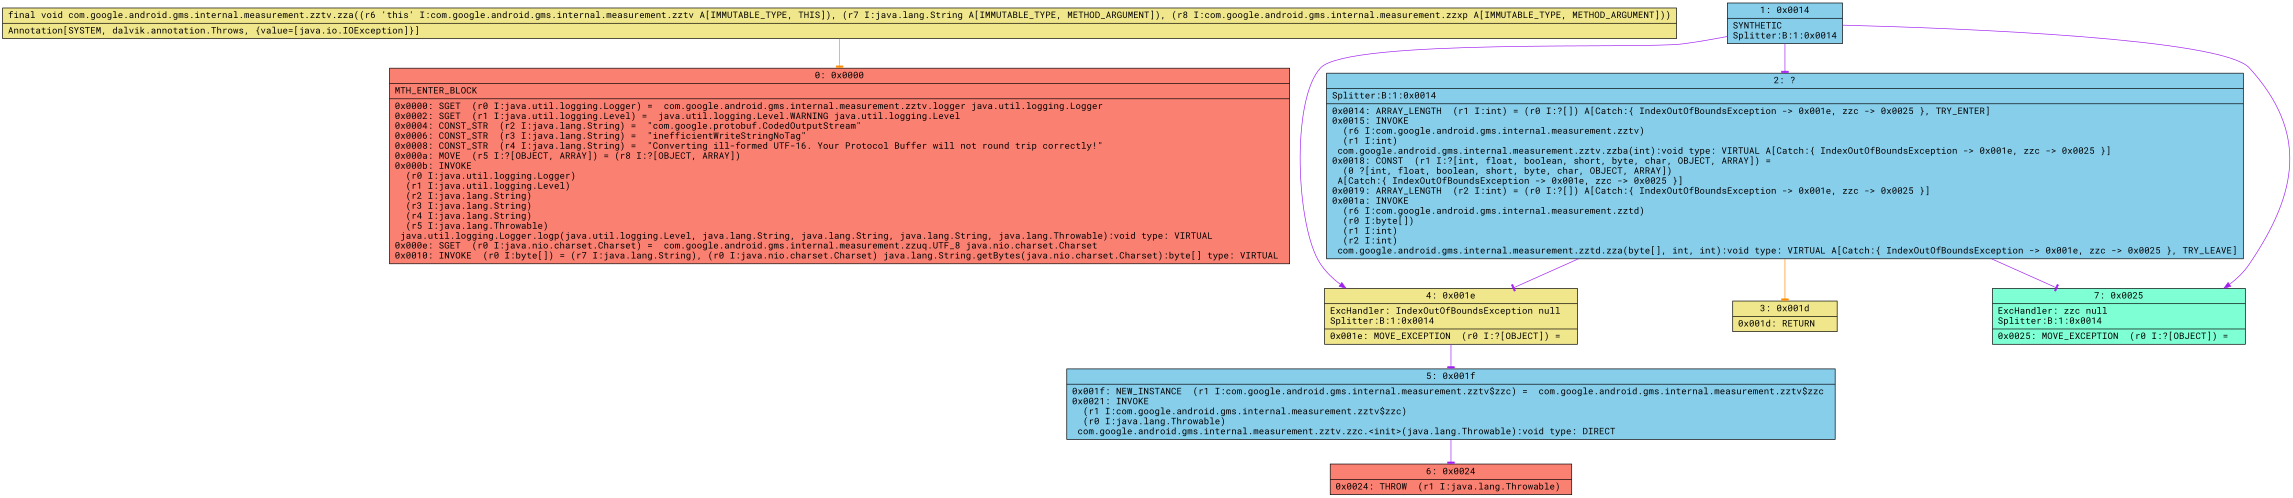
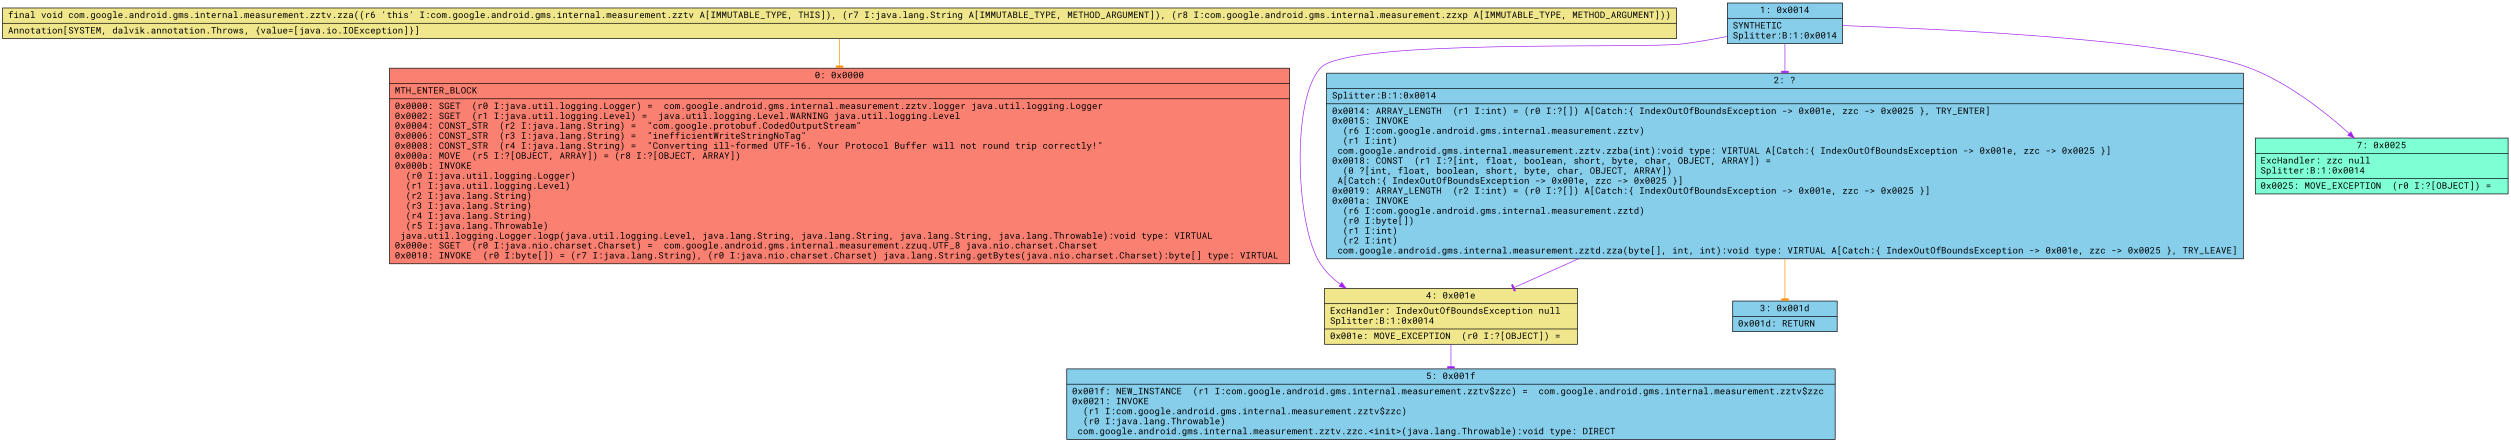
  digraph {
    fontname="Roboto Mono"
    node [fillcolor=skyblue fontname="Roboto Mono" shape=record style=filled]
    edge [arrowhead=tee color=purple fontname="Roboto Mono"]
    n1 [fillcolor=salmon label="{0\:\ 0x0000|MTH_ENTER_BLOCK\l|0x0000: SGET  (r0 I:java.util.logging.Logger) =  com.google.android.gms.internal.measurement.zztv.logger java.util.logging.Logger \l0x0002: SGET  (r1 I:java.util.logging.Level) =  java.util.logging.Level.WARNING java.util.logging.Level \l0x0004: CONST_STR  (r2 I:java.lang.String) =  \"com.google.protobuf.CodedOutputStream\" \l0x0006: CONST_STR  (r3 I:java.lang.String) =  \"inefficientWriteStringNoTag\" \l0x0008: CONST_STR  (r4 I:java.lang.String) =  \"Converting ill\-formed UTF\-16. Your Protocol Buffer will not round trip correctly!\" \l0x000a: MOVE  (r5 I:?[OBJECT, ARRAY]) = (r8 I:?[OBJECT, ARRAY]) \l0x000b: INVOKE  \l  (r0 I:java.util.logging.Logger)\l  (r1 I:java.util.logging.Level)\l  (r2 I:java.lang.String)\l  (r3 I:java.lang.String)\l  (r4 I:java.lang.String)\l  (r5 I:java.lang.Throwable)\l java.util.logging.Logger.logp(java.util.logging.Level, java.lang.String, java.lang.String, java.lang.String, java.lang.Throwable):void type: VIRTUAL \l0x000e: SGET  (r0 I:java.nio.charset.Charset) =  com.google.android.gms.internal.measurement.zzuq.UTF_8 java.nio.charset.Charset \l0x0010: INVOKE  (r0 I:byte[]) = (r7 I:java.lang.String), (r0 I:java.nio.charset.Charset) java.lang.String.getBytes(java.nio.charset.Charset):byte[] type: VIRTUAL \l}"]
    n2 [label="{1\:\ 0x0014|SYNTHETIC\lSplitter:B:1:0x0014\l}"]
    n3 [label="{2\:\ ?|Splitter:B:1:0x0014\l|0x0014: ARRAY_LENGTH  (r1 I:int) = (r0 I:?[]) A[Catch:\{ IndexOutOfBoundsException \-\> 0x001e, zzc \-\> 0x0025 \}, TRY_ENTER]\l0x0015: INVOKE  \l  (r6 I:com.google.android.gms.internal.measurement.zztv)\l  (r1 I:int)\l com.google.android.gms.internal.measurement.zztv.zzba(int):void type: VIRTUAL A[Catch:\{ IndexOutOfBoundsException \-\> 0x001e, zzc \-\> 0x0025 \}]\l0x0018: CONST  (r1 I:?[int, float, boolean, short, byte, char, OBJECT, ARRAY]) = \l  (0 ?[int, float, boolean, short, byte, char, OBJECT, ARRAY])\l A[Catch:\{ IndexOutOfBoundsException \-\> 0x001e, zzc \-\> 0x0025 \}]\l0x0019: ARRAY_LENGTH  (r2 I:int) = (r0 I:?[]) A[Catch:\{ IndexOutOfBoundsException \-\> 0x001e, zzc \-\> 0x0025 \}]\l0x001a: INVOKE  \l  (r6 I:com.google.android.gms.internal.measurement.zztd)\l  (r0 I:byte[])\l  (r1 I:int)\l  (r2 I:int)\l com.google.android.gms.internal.measurement.zztd.zza(byte[], int, int):void type: VIRTUAL A[Catch:\{ IndexOutOfBoundsException \-\> 0x001e, zzc \-\> 0x0025 \}, TRY_LEAVE]\l}"]
    n4 [fillcolor=khaki label="{4\:\ 0x001e|ExcHandler: IndexOutOfBoundsException null\lSplitter:B:1:0x0014\l|0x001e: MOVE_EXCEPTION  (r0 I:?[OBJECT]) =  \l}"]
    n5 [fillcolor=aquamarine label="{7\:\ 0x0025|ExcHandler: zzc null\lSplitter:B:1:0x0014\l|0x0025: MOVE_EXCEPTION  (r0 I:?[OBJECT]) =  \l}"]
-   n6 [fillcolor=khaki label="{3\:\ 0x001d|0x001d: RETURN   \l}"]
+   n6 [label="{3\:\ 0x001d|0x001d: RETURN   \l}"]
    n7 [label="{5\:\ 0x001f|0x001f: NEW_INSTANCE  (r1 I:com.google.android.gms.internal.measurement.zztv$zzc) =  com.google.android.gms.internal.measurement.zztv$zzc \l0x0021: INVOKE  \l  (r1 I:com.google.android.gms.internal.measurement.zztv$zzc)\l  (r0 I:java.lang.Throwable)\l com.google.android.gms.internal.measurement.zztv.zzc.\<init\>(java.lang.Throwable):void type: DIRECT \l}"]
-   n8 [fillcolor=salmon label="{6\:\ 0x0024|0x0024: THROW  (r1 I:java.lang.Throwable) \l}"]
    n9 [fillcolor=khaki label="{final void com.google.android.gms.internal.measurement.zztv.zza((r6 'this' I:com.google.android.gms.internal.measurement.zztv A[IMMUTABLE_TYPE, THIS]), (r7 I:java.lang.String A[IMMUTABLE_TYPE, METHOD_ARGUMENT]), (r8 I:com.google.android.gms.internal.measurement.zzxp A[IMMUTABLE_TYPE, METHOD_ARGUMENT]))  | Annotation[SYSTEM, dalvik.annotation.Throws, \{value=[java.io.IOException]\}]\l}"]
    n2 -> n3
    n2 -> n4 [arrowhead=normal]
    n2 -> n5 [arrowhead=normal]
    n3 -> n4
-   n3 -> n5
    n3 -> n6 [color=darkorange]
    n4 -> n7
-   n7 -> n8
    n9 -> n1 [color=darkorange]
  }
